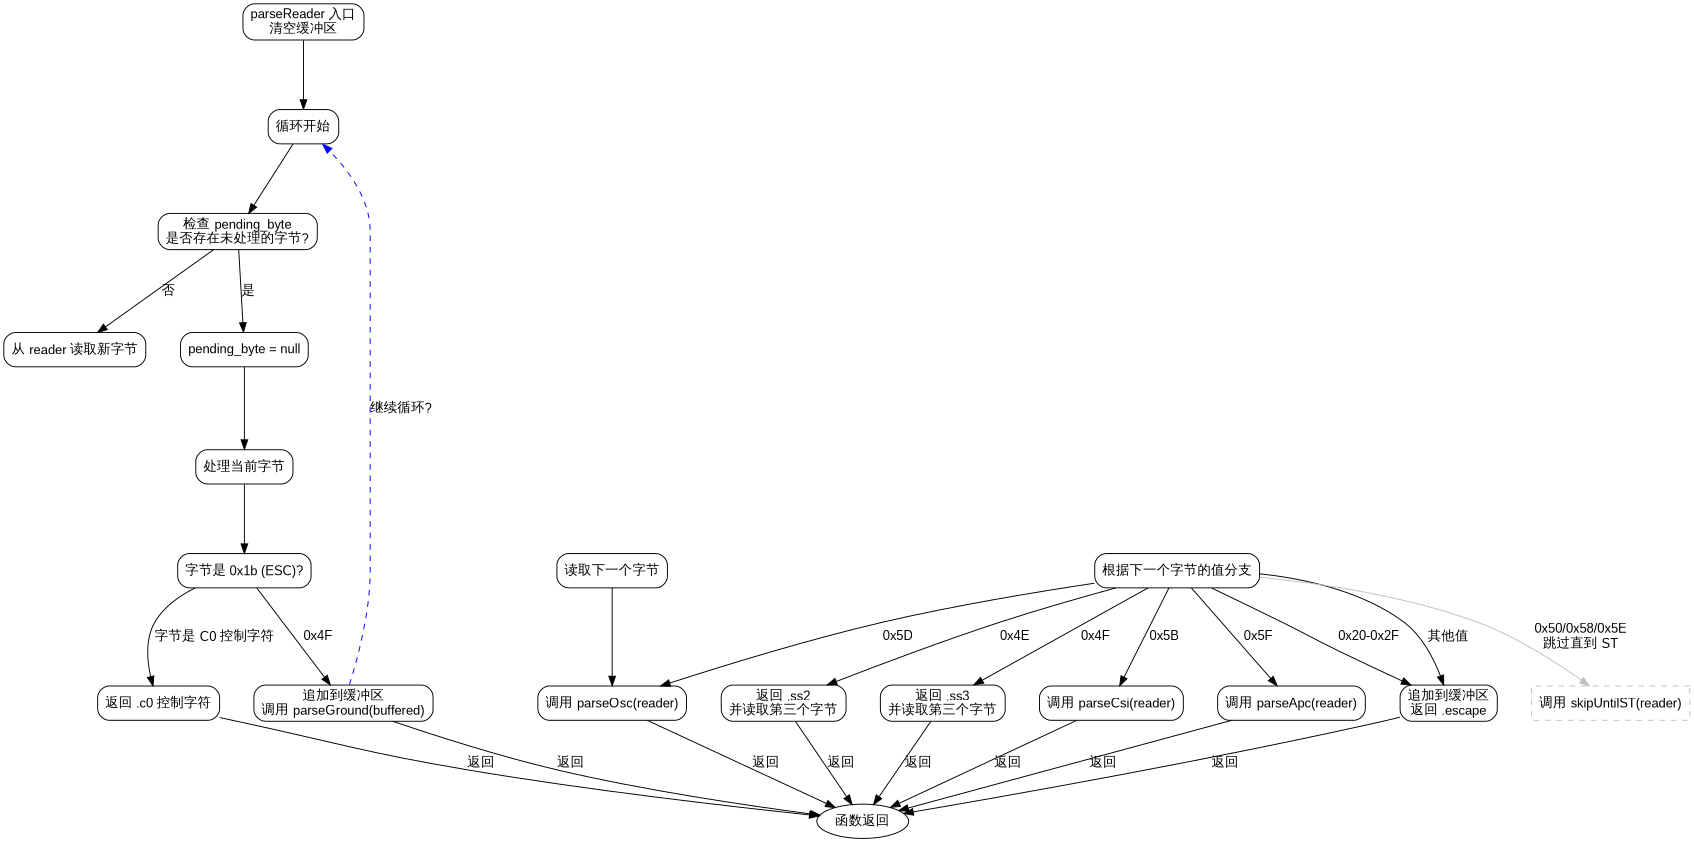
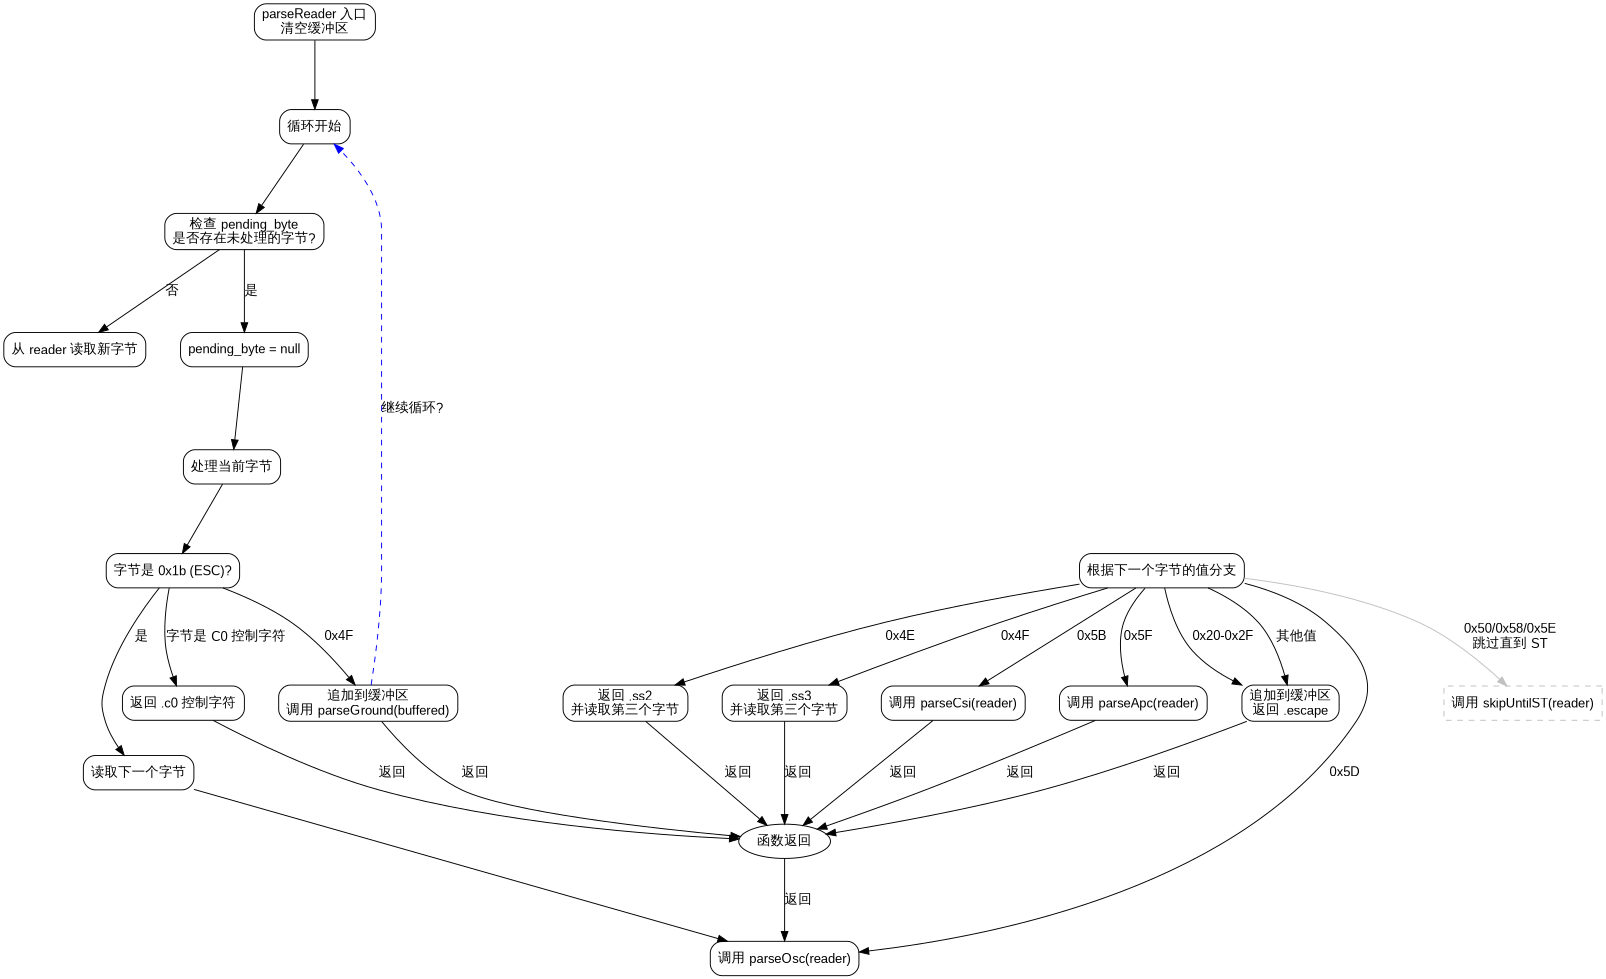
  digraph {
    fontname=Arial
    nodesep=0.5
    ranksep=1
    node [fontname=Arial shape=rectangle style=rounded]
    edge [fontname=Arial]
    n1 [label="parseReader 入口\n清空缓冲区"]
    n2 [label="循环开始"]
    n3 [label="检查 pending_byte\n是否存在未处理的字节?"]
    n4 [label="从 reader 读取新字节"]
    n5 [label="pending_byte = null"]
    n6 [label="处理当前字节"]
    n7 [label="字节是 0x1b (ESC)?"]
    n8 [label="读取下一个字节"]
    n9 [label="返回 .c0 控制字符"]
    n10 [label="追加到缓冲区\n调用 parseGround(buffered)"]
    n11 [label="调用 parseOsc(reader)"]
    n12 [label="函数返回" shape=ellipse]
    n13 [label="根据下一个字节的值分支"]
    n14 [label="返回 .ss2\n并读取第三个字节"]
    n15 [label="返回 .ss3\n并读取第三个字节"]
    n16 [label="调用 parseCsi(reader)"]
    n17 [label="调用 parseApc(reader)"]
    n18 [label="追加到缓冲区\n返回 .escape"]
    n19 [color=grey label="调用 skipUntilST(reader)" style=dashed]
    n1 -> n2
    n2 -> n3
    n3 -> n4 [label="否"]
    n3 -> n5 [label="是"]
    n5 -> n6
    n6 -> n7
+   n7 -> n8 [label="是"]
    n7 -> n9 [label="字节是 C0 控制字符"]
    n7 -> n10 [label="0x4F"]
    n8 -> n11
    n9 -> n12 [label="返回"]
    n10 -> n2 [color=blue label="继续循环?" style=dashed]
    n10 -> n12 [label="返回"]
-   n11 -> n12 [label="返回"]
+   n12 -> n11 [label="返回"]
    n12 -> n2 [constraint=false style=invis]
    n13 -> n11 [label="0x5D"]
    n13 -> n14 [label="0x4E"]
    n13 -> n15 [label="0x4F"]
    n13 -> n16 [label="0x5B"]
    n13 -> n17 [label="0x5F"]
    n13 -> n18 [label="0x20-0x2F"]
    n13 -> n18 [label="其他值"]
    n13 -> n19 [color=grey label="0x50/0x58/0x5E\n跳过直到 ST"]
    n14 -> n12 [label="返回"]
    n15 -> n12 [label="返回"]
    n16 -> n12 [label="返回"]
    n17 -> n12 [label="返回"]
    n18 -> n12 [label="返回"]
  }
